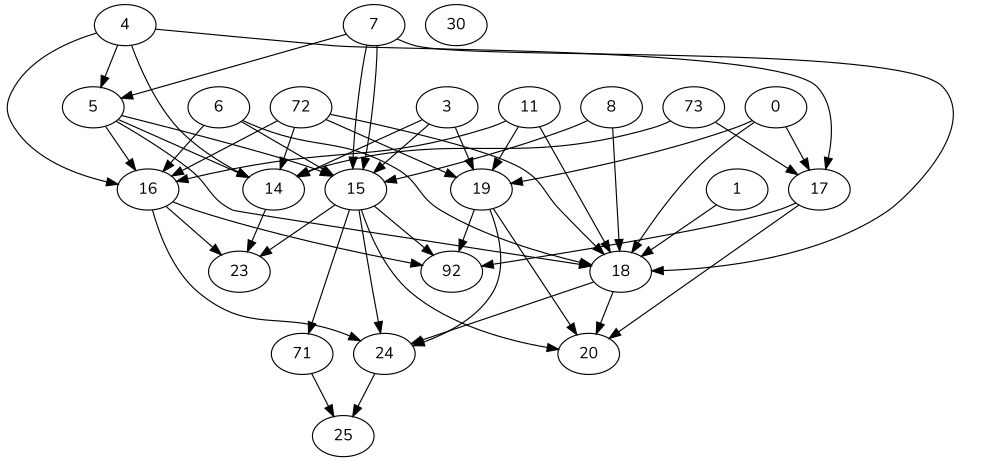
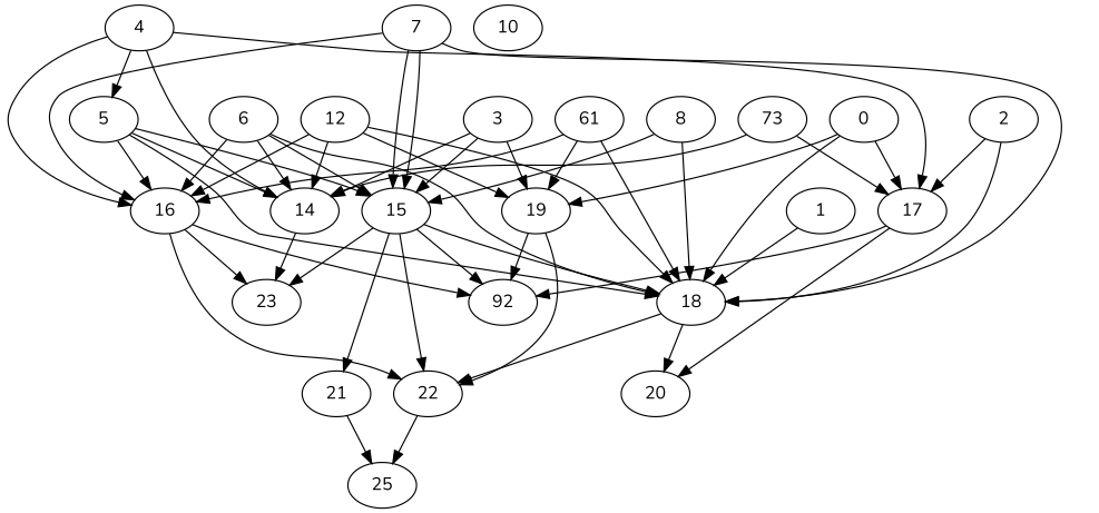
  digraph {
    fontname=Nunito
    node [alpha=0.06 fontname=Nunito]
    edge [fontname=Nunito]
    1 [expect_size=11003904]
    18 [alpha=0.12 expect_size=22793216]
    20 [alpha=0.18 expect_size=44731392]
-   24 [alpha=0.16 expect_size=25220096]
+   24 [alpha=0.16 expect_size=25220096 label=22]
    25 [alpha=0.19 expect_size=13878272]
+   2 [alpha=0.13 expect_size=35038208]
    17 [expect_size=46412800]
    n8 [expect_size=5356544 label=92]
    3 [alpha=0.18 expect_size=11487232]
    14 [alpha=0.15 expect_size=35361792]
    15 [alpha=0.16 expect_size=43316224]
    19 [alpha=0.12 expect_size=18494464]
    23 [alpha=0.10 expect_size=30143488]
-   21 [expect_size=27548672 label=71]
+   21 [expect_size=27548672]
    4 [alpha=0.03 expect_size=12541952]
    16 [expect_size=19678208]
    5 [alpha=0.10 expect_size=46136320]
    6 [alpha=0.11 expect_size=10333184]
    7 [alpha=0.10 expect_size=39142400]
    8 [alpha=0.18 expect_size=29510656]
    n21 [alpha=0.11 expect_size=45142016 label=0]
-   10 [alpha=0.13 expect_size=45115392 label=30]
-   11 [alpha=0.11 expect_size=42902528]
-   12 [alpha=0.11 expect_size=10514432 label=72]
+   10 [alpha=0.13 expect_size=45115392]
+   11 [alpha=0.11 expect_size=42902528 label=61]
+   12 [alpha=0.11 expect_size=10514432]
    n25 [alpha=0.18 expect_size=40035328 label=73]
    1 -> 18
    18 -> 20
    18 -> 24
    24 -> 25
+   2 -> 18
+   2 -> 17
    17 -> 20
    17 -> n8
    3 -> 14
    3 -> 15
    3 -> 19
    14 -> 23
-   15 -> 20
+   15 -> 18
    15 -> 24
    15 -> n8
    15 -> 23
    15 -> 21
-   19 -> 20
    19 -> 24
    19 -> n8
    21 -> 25
    4 -> 17
    4 -> 14
    4 -> 16
    4 -> 5
    16 -> 24
    16 -> n8
    16 -> 23
    5 -> 18
    5 -> 14
    5 -> 15
    5 -> 16
    6 -> 18
+   6 -> 14
    6 -> 15
    6 -> 16
    7 -> 18
    7 -> 15
    7 -> 15
-   7 -> 5
+   7 -> 16
    8 -> 18
    8 -> 15
    n21 -> 18
    n21 -> 17
    n21 -> 19
    11 -> 18
    11 -> 19
    11 -> 16
    12 -> 18
    12 -> 14
    12 -> 19
    12 -> 16
    n25 -> 17
    n25 -> 14
  }
